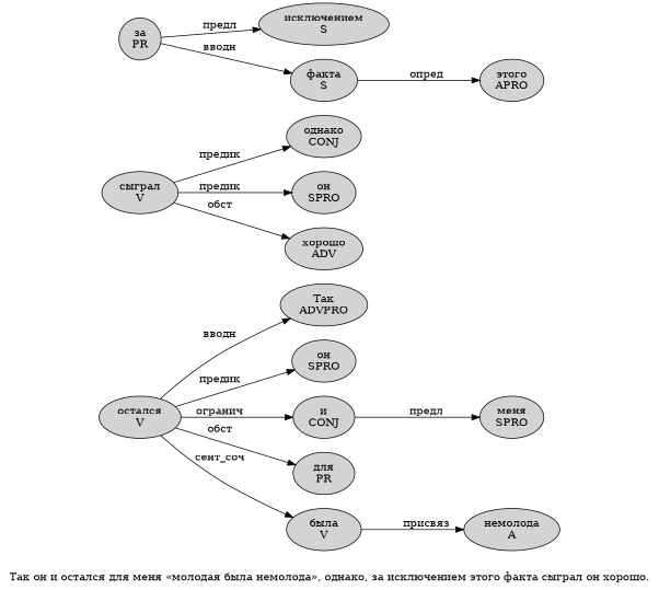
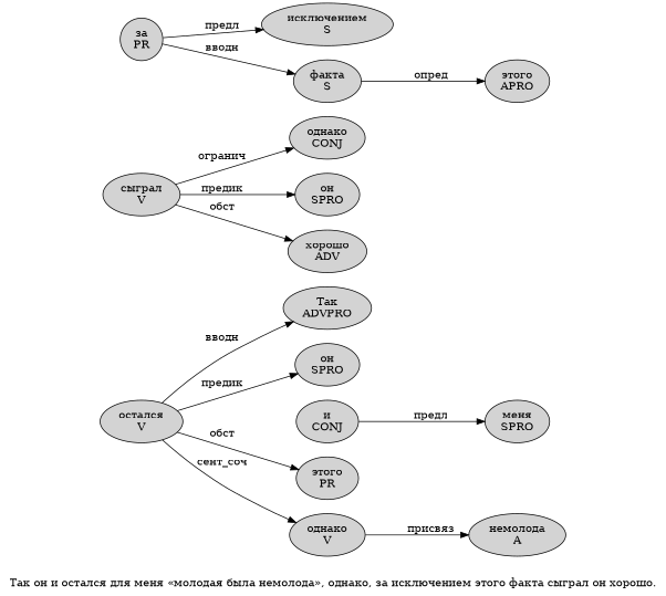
  digraph {
    label="Так он и остался для меня «молодая была немолода», однако, за исключением этого факта сыграл он хорошо."
    rankdir=LR
    node [fillcolor=lightgray penwidth=1 shape=ellipse style=filled]
    n1 [label="Так\nADVPRO"]
    n2 [label="он\nSPRO"]
    n3 [label="и\nCONJ"]
    n4 [label="меня\nSPRO"]
    n5 [label="остался\nV"]
-   n6 [label="для\nPR"]
-   n7 [label="была\nV"]
+   n6 [label="этого\nPR"]
+   n7 [label="однако\nV"]
    n8 [label="немолода\nA"]
    n9 [label="сыграл\nV"]
    n10 [label="однако\nCONJ"]
    n11 [label="он\nSPRO"]
    n12 [label="хорошо\nADV"]
    n13 [label="за\nPR"]
    n14 [label="исключением\nS"]
    n15 [label="факта\nS"]
    n16 [label="этого\nAPRO"]
    n3 -> n4 [label="предл"]
    n5 -> n1 [label="вводн"]
    n5 -> n2 [label="предик"]
-   n5 -> n3 [label="огранич"]
    n5 -> n6 [label="обст"]
    n5 -> n7 [label="сент_соч"]
    n7 -> n8 [label="присвяз"]
-   n9 -> n10 [label="предик"]
+   n9 -> n10 [label="огранич"]
    n9 -> n11 [label="предик"]
    n9 -> n12 [label="обст"]
    n13 -> n14 [label="предл"]
    n13 -> n15 [label="вводн"]
    n15 -> n16 [label="опред"]
  }
